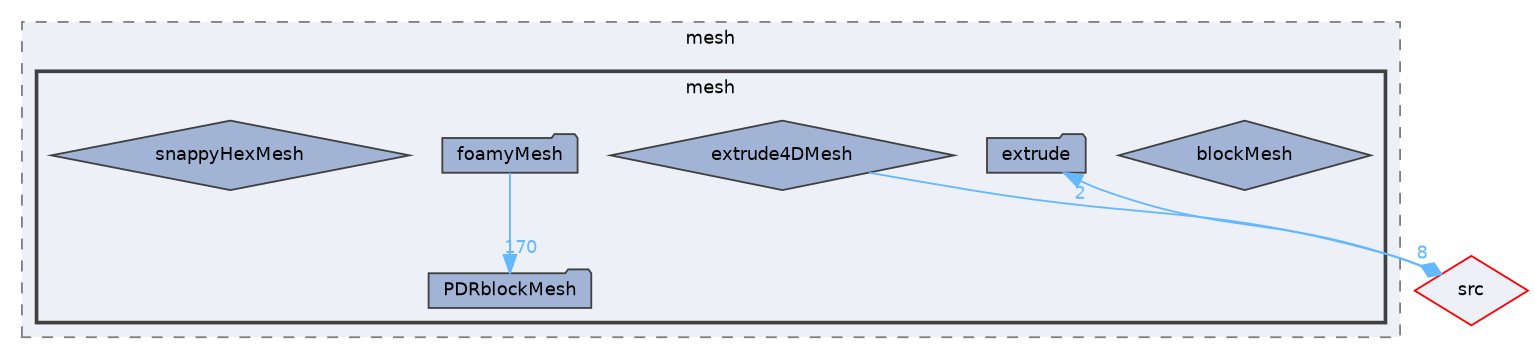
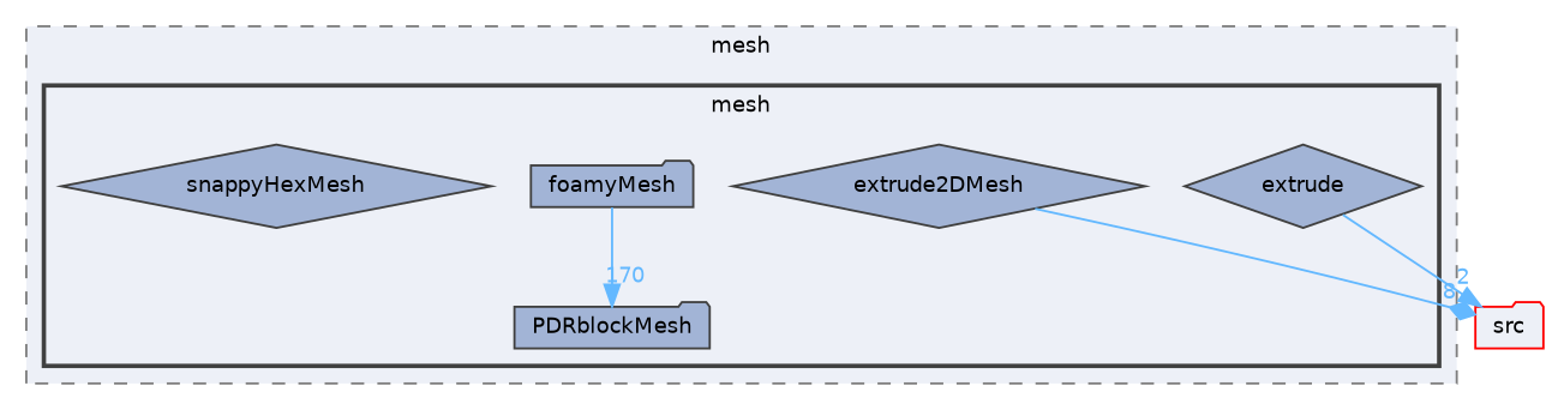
  digraph {
    compound=true
    node [color=grey25 fillcolor="#a2b4d6" fontname=Helvetica fontsize=10 shape=folder style=filled]
    edge [arrowhead=normal color=steelblue1 fontcolor=steelblue1 fontname=Helvetica fontsize=10 labeldistance=1.5 labelfontname=Helvetica labelfontsize=10]
-   n1 [height=0.2 label=blockMesh shape=diamond width=0.4]
-   n2 [height=0.2 label=extrude width=0.4]
-   n3 [height=0.2 label=extrude4DMesh shape=diamond width=0.4]
+   n2 [height=0.2 label=extrude shape=diamond width=0.4]
+   n3 [height=0.2 label=extrude2DMesh shape=diamond width=0.4]
    n4 [height=0.2 label=foamyMesh width=0.4]
    n5 [height=0.2 label=PDRblockMesh width=0.4]
    n6 [height=0.2 label=snappyHexMesh shape=diamond width=0.4]
-   n7 [color=red fillcolor="#edf0f7" height=0.2 label=src shape=diamond width=0.4]
+   n7 [color=red fillcolor="#edf0f7" height=0.2 label=src width=0.4]
    subgraph cluster_1 {
      bgcolor="#edf0f7"
      fontname=Helvetica
      fontsize=10
      label=mesh
      pencolor=grey50
      style="filled,dashed"
      subgraph cluster_2 {
        bgcolor="#edf0f7"
        fontname=Helvetica
        fontsize=10
        label=mesh
        pencolor=grey25
        style="filled,bold"
-       n1
        n2
        n3
        n4
        n5
        n6
      }
    }
-   n7 -> n2 [headlabel=2]
+   n2 -> n7 [headlabel=2]
    n3 -> n7 [arrowhead=diamond headlabel=8]
    n4 -> n5 [headlabel=170]
  }
